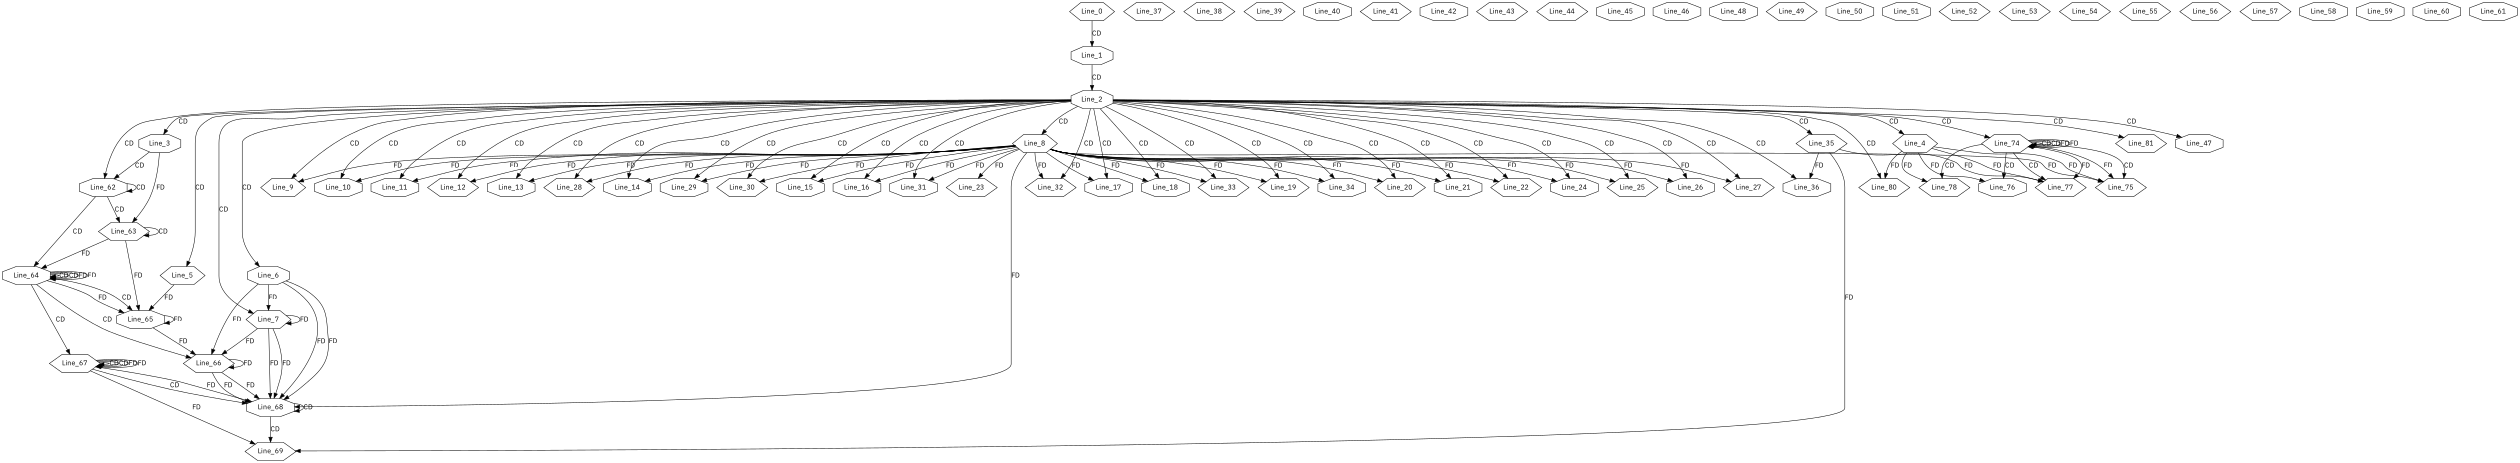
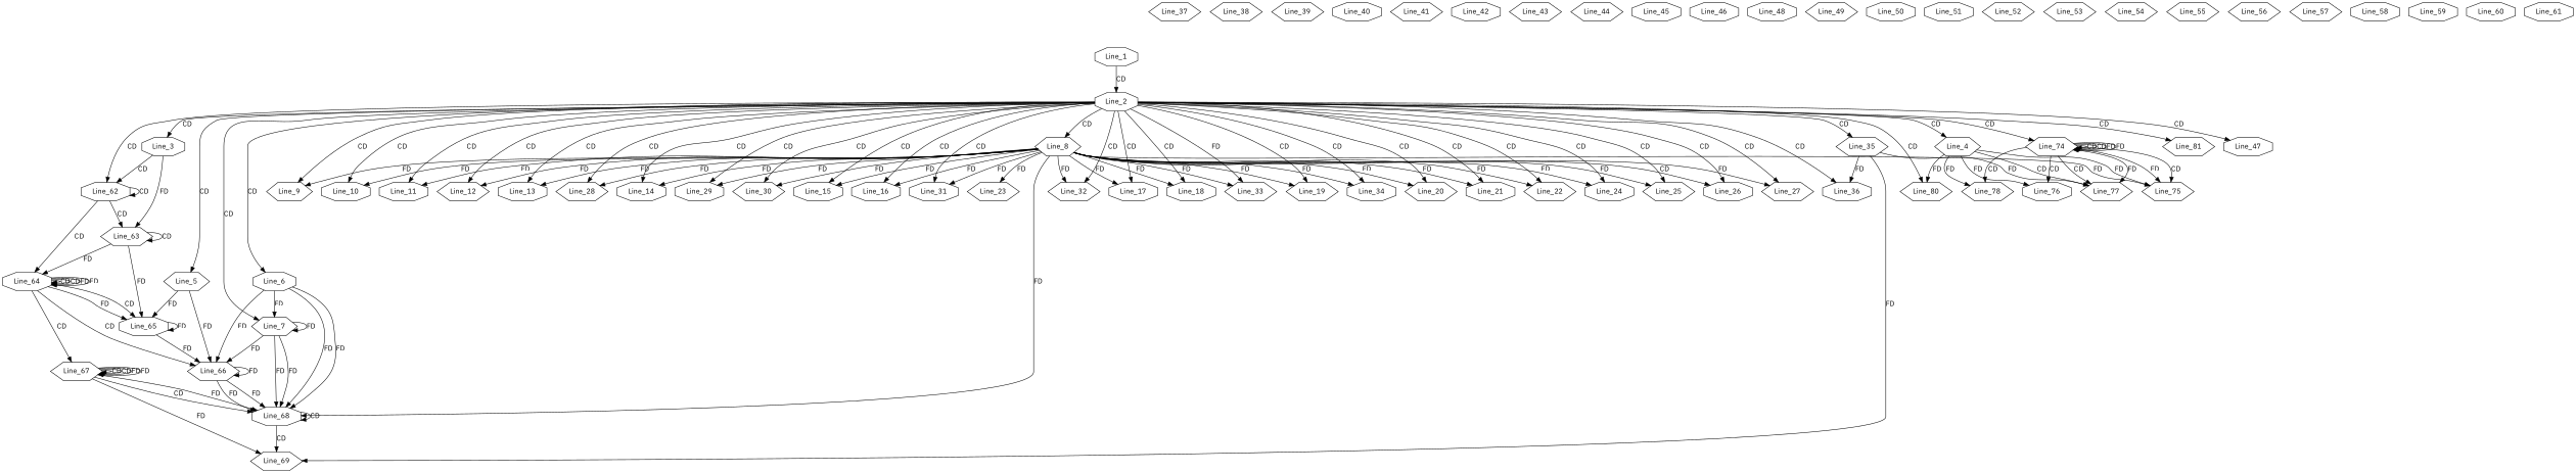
  digraph {
    fontname="IBM Plex Sans"
    node [fontname="IBM Plex Sans" shape=hexagon]
    edge [fontname="IBM Plex Sans"]
    Line_1 [shape=octagon]
-   Line_0
    Line_2 [shape=octagon]
    Line_3 [shape=octagon]
    Line_4
    Line_5
    Line_6 [shape=octagon]
    Line_7
    Line_8
    Line_9
    Line_10 [shape=octagon]
    Line_11 [shape=octagon]
    Line_12
    Line_13 [shape=octagon]
    Line_14 [shape=octagon]
    Line_15 [shape=octagon]
    Line_16 [shape=octagon]
    Line_17 [shape=octagon]
    Line_18 [shape=octagon]
    Line_19
    Line_20
    Line_21 [shape=octagon]
    Line_22
    Line_24 [shape=octagon]
    Line_25
    Line_26 [shape=octagon]
    Line_27
    Line_28
    Line_29 [shape=octagon]
    Line_30
    Line_31 [shape=octagon]
    Line_32
    Line_33
    Line_34 [shape=octagon]
    Line_35
    Line_36 [shape=octagon]
    Line_62 [shape=octagon]
    Line_74
    Line_80
    Line_81
    Line_47 [shape=octagon]
    Line_63
    Line_75
    Line_76 [shape=octagon]
    Line_77
    Line_78
    Line_65 [shape=octagon]
    Line_66
    Line_68 [shape=octagon]
    Line_23
    Line_69
    Line_64 [shape=octagon]
    Line_37
    Line_38
    Line_39
    Line_40 [shape=octagon]
    Line_41
    Line_42 [shape=octagon]
    Line_43
    Line_44
    Line_45 [shape=octagon]
    Line_46 [shape=octagon]
    Line_48 [shape=octagon]
    Line_49
    Line_50 [shape=octagon]
    Line_51 [shape=octagon]
    Line_52
    Line_53
    Line_54
    Line_55
    Line_56
    Line_57
    Line_58 [shape=octagon]
    Line_59 [shape=octagon]
    Line_60 [shape=octagon]
    Line_61 [shape=octagon]
    Line_67
    Line_1 -> Line_2 [label=CD]
-   Line_0 -> Line_1 [label=CD]
    Line_2 -> Line_3 [label=CD]
    Line_2 -> Line_4 [label=CD]
    Line_2 -> Line_5 [label=CD]
    Line_2 -> Line_6 [label=CD]
    Line_2 -> Line_7 [label=CD]
    Line_2 -> Line_8 [label=CD]
    Line_2 -> Line_9 [label=CD]
    Line_2 -> Line_10 [label=CD]
    Line_2 -> Line_11 [label=CD]
    Line_2 -> Line_12 [label=CD]
    Line_2 -> Line_13 [label=CD]
    Line_2 -> Line_14 [label=CD]
    Line_2 -> Line_15 [label=CD]
    Line_2 -> Line_16 [label=CD]
    Line_2 -> Line_17 [label=CD]
    Line_2 -> Line_18 [label=CD]
    Line_2 -> Line_19 [label=CD]
    Line_2 -> Line_20 [label=CD]
    Line_2 -> Line_21 [label=CD]
    Line_2 -> Line_22 [label=CD]
    Line_2 -> Line_24 [label=CD]
    Line_2 -> Line_25 [label=CD]
    Line_2 -> Line_26 [label=CD]
    Line_2 -> Line_27 [label=CD]
    Line_2 -> Line_28 [label=CD]
    Line_2 -> Line_29 [label=CD]
    Line_2 -> Line_30 [label=CD]
    Line_2 -> Line_31 [label=CD]
    Line_2 -> Line_32 [label=CD]
-   Line_2 -> Line_33 [label=CD]
+   Line_2 -> Line_33 [label=FD]
    Line_2 -> Line_34 [label=CD]
    Line_2 -> Line_35 [label=CD]
    Line_2 -> Line_36 [label=CD]
    Line_2 -> Line_62 [label=CD]
    Line_2 -> Line_74 [label=CD]
    Line_2 -> Line_80 [label=CD]
    Line_2 -> Line_81 [label=CD]
    Line_2 -> Line_47 [label=CD]
    Line_3 -> Line_62 [label=CD]
    Line_3 -> Line_63 [label=FD]
    Line_4 -> Line_80 [label=FD]
    Line_4 -> Line_75 [label=FD]
    Line_4 -> Line_76 [label=FD]
-   Line_4 -> Line_77 [label=FD]
+   Line_4 -> Line_77 [label=CD]
    Line_4 -> Line_78 [label=FD]
    Line_5 -> Line_65 [label=FD]
+   Line_5 -> Line_66 [label=FD]
    Line_6 -> Line_7 [label=FD]
    Line_6 -> Line_66 [label=FD]
    Line_6 -> Line_68 [label=FD]
    Line_6 -> Line_68 [label=FD]
    Line_7 -> Line_7 [label=FD]
    Line_7 -> Line_66 [label=FD]
    Line_7 -> Line_68 [label=FD]
    Line_7 -> Line_68 [label=FD]
    Line_8 -> Line_9 [label=FD]
    Line_8 -> Line_10 [label=FD]
    Line_8 -> Line_11 [label=FD]
    Line_8 -> Line_12 [label=FD]
    Line_8 -> Line_13 [label=FD]
    Line_8 -> Line_14 [label=FD]
    Line_8 -> Line_15 [label=FD]
    Line_8 -> Line_16 [label=FD]
    Line_8 -> Line_17 [label=FD]
    Line_8 -> Line_18 [label=FD]
    Line_8 -> Line_19 [label=FD]
    Line_8 -> Line_20 [label=FD]
    Line_8 -> Line_21 [label=FD]
    Line_8 -> Line_22 [label=FD]
    Line_8 -> Line_24 [label=FD]
    Line_8 -> Line_25 [label=FD]
-   Line_8 -> Line_26 [label=FD]
+   Line_8 -> Line_26 [label=CD]
    Line_8 -> Line_27 [label=FD]
    Line_8 -> Line_28 [label=FD]
    Line_8 -> Line_29 [label=FD]
    Line_8 -> Line_30 [label=FD]
    Line_8 -> Line_31 [label=FD]
    Line_8 -> Line_32 [label=FD]
    Line_8 -> Line_33 [label=FD]
    Line_8 -> Line_34 [label=FD]
    Line_8 -> Line_75 [label=FD]
    Line_8 -> Line_68 [label=FD]
    Line_8 -> Line_23 [label=FD]
    Line_35 -> Line_36 [label=FD]
    Line_35 -> Line_77 [label=FD]
    Line_35 -> Line_69 [label=FD]
    Line_62 -> Line_62 [label=CD]
    Line_62 -> Line_63 [label=CD]
    Line_62 -> Line_64 [label=CD]
    Line_74 -> Line_74 [label=CD]
    Line_74 -> Line_74 [label=CD]
    Line_74 -> Line_74 [label=FD]
    Line_74 -> Line_74 [label=FD]
    Line_74 -> Line_75 [label=CD]
    Line_74 -> Line_75 [label=FD]
    Line_74 -> Line_76 [label=CD]
    Line_74 -> Line_77 [label=CD]
    Line_74 -> Line_77 [label=FD]
    Line_74 -> Line_78 [label=CD]
    Line_63 -> Line_63 [label=CD]
    Line_63 -> Line_65 [label=FD]
    Line_63 -> Line_64 [label=FD]
    Line_65 -> Line_65 [label=FD]
    Line_65 -> Line_66 [label=FD]
    Line_66 -> Line_66 [label=FD]
    Line_66 -> Line_68 [label=FD]
    Line_66 -> Line_68 [label=FD]
    Line_68 -> Line_68 [label=CD]
    Line_68 -> Line_69 [label=CD]
    Line_64 -> Line_65 [label=CD]
    Line_64 -> Line_65 [label=FD]
    Line_64 -> Line_66 [label=CD]
    Line_64 -> Line_64 [label=CD]
    Line_64 -> Line_64 [label=CD]
    Line_64 -> Line_64 [label=FD]
    Line_64 -> Line_64 [label=FD]
    Line_64 -> Line_67 [label=CD]
    Line_67 -> Line_68 [label=CD]
    Line_67 -> Line_68 [label=FD]
    Line_67 -> Line_69 [label=FD]
    Line_67 -> Line_67 [label=CD]
    Line_67 -> Line_67 [label=CD]
    Line_67 -> Line_67 [label=FD]
    Line_67 -> Line_67 [label=FD]
  }
